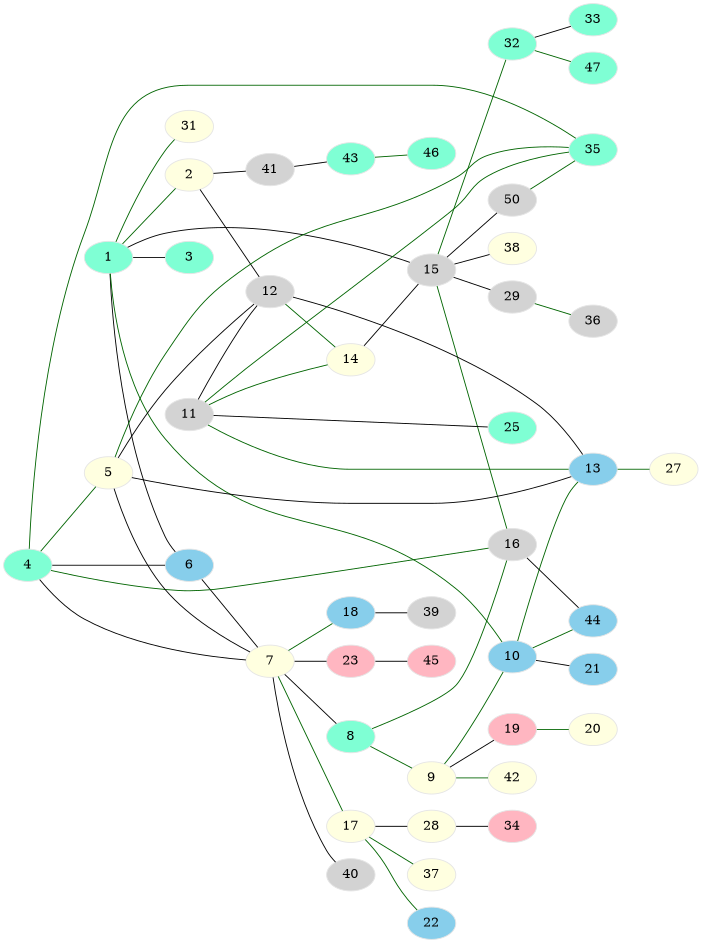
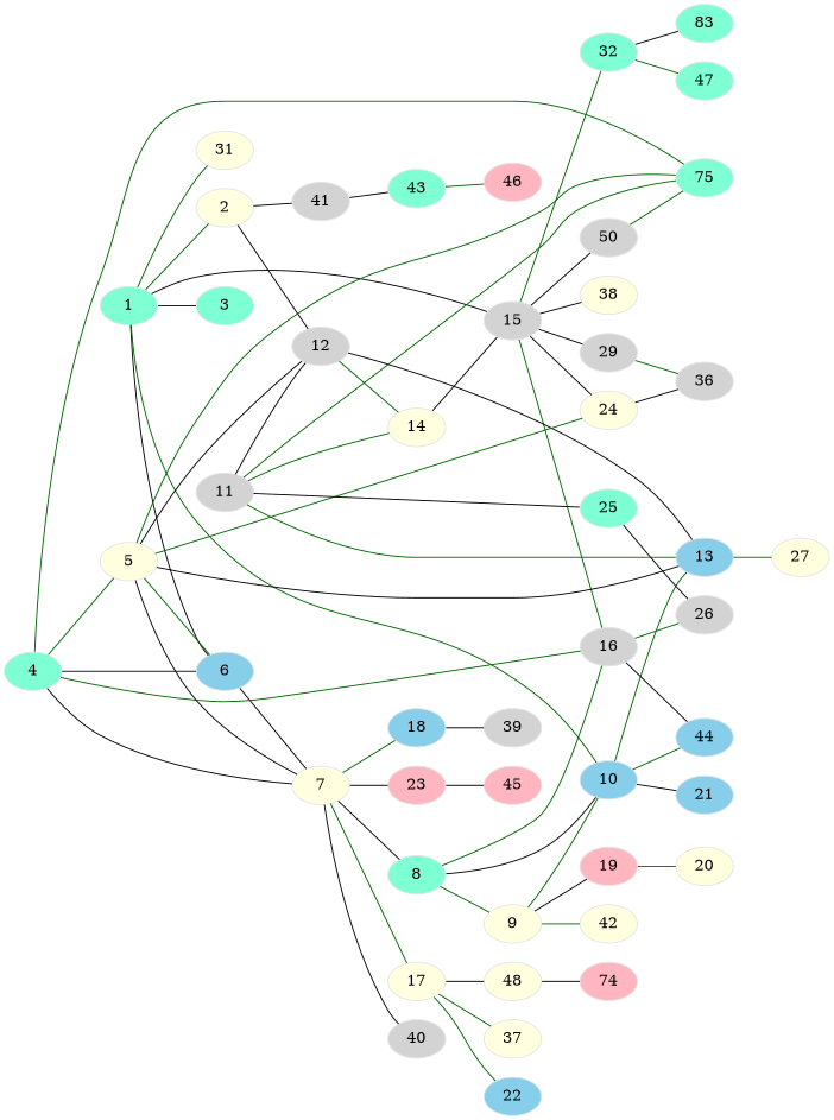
  graph {
    rankdir=LR
    node [color=gray90 fillcolor=lightyellow style=filled]
    edge [color=black weight=1.0]
    1 [fillcolor=aquamarine]
    2
    3 [fillcolor=aquamarine]
    6 [fillcolor=skyblue]
    10 [fillcolor=skyblue]
    15 [fillcolor=lightgrey]
    31
    12 [fillcolor=lightgrey]
    41 [fillcolor=lightgrey]
    7
    13 [fillcolor=skyblue]
    21 [fillcolor=skyblue]
    44 [fillcolor=skyblue]
    16 [fillcolor=lightgrey]
+   24
    29 [fillcolor=lightgrey]
    n17 [fillcolor=lightgrey label=50]
    32 [fillcolor=aquamarine]
    38
    14
    43 [fillcolor=aquamarine]
    4 [fillcolor=aquamarine]
    5
-   35 [fillcolor=aquamarine]
+   35 [fillcolor=aquamarine label=75]
    8 [fillcolor=aquamarine]
    17
    18 [fillcolor=skyblue]
    23 [fillcolor=lightpink]
    40 [fillcolor=lightgrey]
+   26 [fillcolor=lightgrey]
    27
    36 [fillcolor=lightgrey]
    9
    22 [fillcolor=skyblue]
-   28
+   28 [label=48]
    37
    39 [fillcolor=lightgrey]
    45 [fillcolor=lightpink]
    19 [fillcolor=lightpink]
    42
    20
    11 [fillcolor=lightgrey]
    25 [fillcolor=aquamarine]
-   33 [fillcolor=aquamarine]
+   33 [fillcolor=aquamarine label=83]
    47 [fillcolor=aquamarine]
-   34 [fillcolor=lightpink]
-   46 [fillcolor=aquamarine]
+   34 [fillcolor=lightpink label=74]
+   46 [fillcolor=lightpink]
    1 -- 2 [color=darkgreen weight=2.0]
    1 -- 3 [weight=3.0]
    1 -- 6 [weight=2.0]
    1 -- 10 [color=darkgreen]
    1 -- 15
    1 -- 31 [color=darkgreen]
    2 -- 12
    2 -- 41
    6 -- 7 [weight=2.0]
    10 -- 13 [color=darkgreen]
    10 -- 21
    10 -- 44 [color=darkgreen weight=2.0]
    15 -- 16 [color=darkgreen weight=3.0]
+   15 -- 24
    15 -- 29
    15 -- n17 [weight=4.0]
    15 -- 32 [color=darkgreen]
    15 -- 38
    12 -- 13
    12 -- 14 [color=darkgreen]
    41 -- 43
    7 -- 8
    7 -- 17 [color=darkgreen]
    7 -- 18 [color=darkgreen]
    7 -- 23
    7 -- 40
    13 -- 27 [color=darkgreen]
    16 -- 44
+   16 -- 26 [color=darkgreen]
+   24 -- 36
    29 -- 36 [color=darkgreen]
    n17 -- 35 [color=darkgreen]
    32 -- 33
    32 -- 47 [color=darkgreen]
    14 -- 15
    43 -- 46 [color=darkgreen]
    4 -- 6
    4 -- 7
    4 -- 16 [color=darkgreen]
    4 -- 5 [color=darkgreen]
    4 -- 35 [color=darkgreen]
+   5 -- 6 [color=darkgreen]
    5 -- 12 [weight=2.0]
    5 -- 7
    5 -- 13
+   5 -- 24 [color=darkgreen]
    5 -- 35 [color=darkgreen]
+   8 -- 10 [weight=2.0]
    8 -- 16 [color=darkgreen]
    8 -- 9 [color=darkgreen weight=2.0]
    17 -- 22 [color=darkgreen]
    17 -- 28
    17 -- 37 [color=darkgreen]
    18 -- 39
    23 -- 45
    9 -- 10 [color=darkgreen]
    9 -- 19
    9 -- 42 [color=darkgreen]
    28 -- 34
    19 -- 20 [color=darkgreen]
    11 -- 12
    11 -- 13 [color=darkgreen weight=7.0]
    11 -- 14 [color=darkgreen]
    11 -- 35 [color=darkgreen]
    11 -- 25
+   25 -- 26 [weight=2.0]
  }
